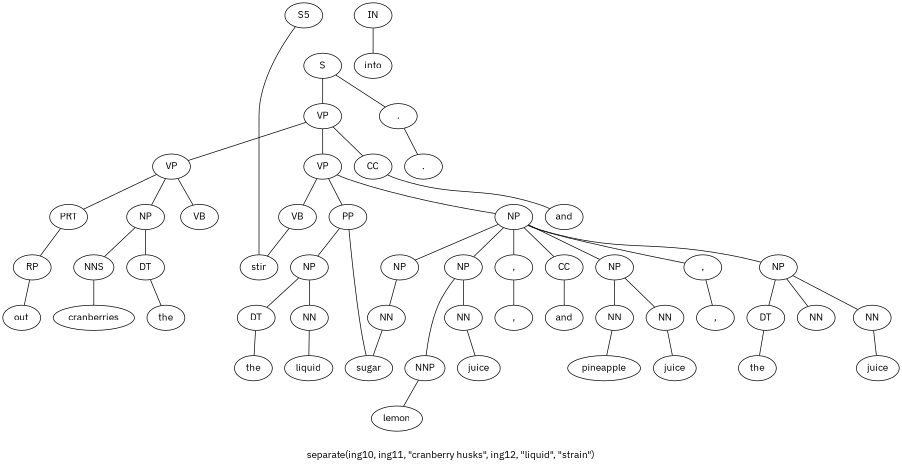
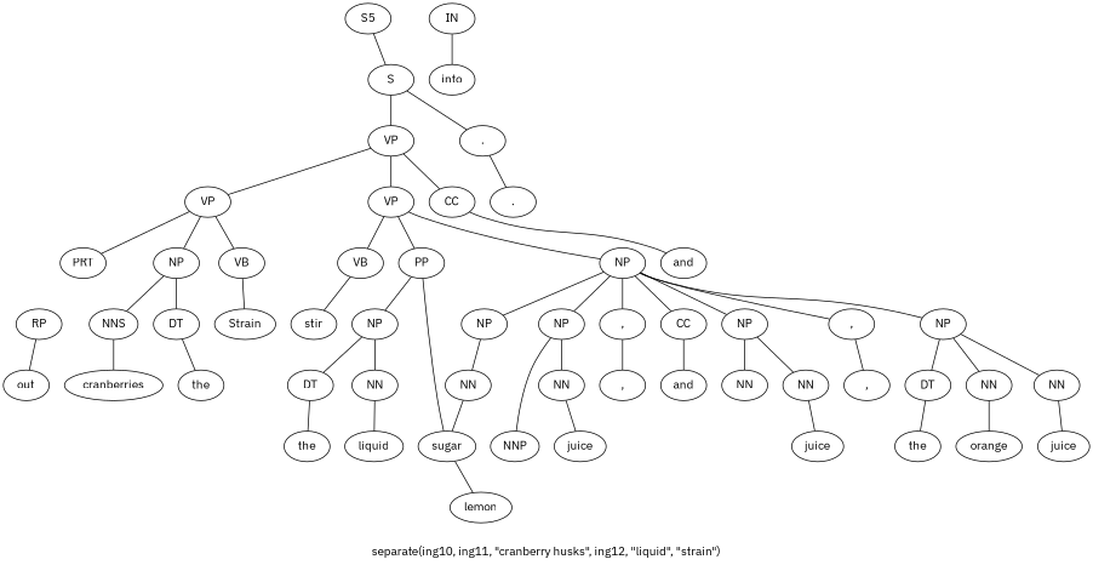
  graph {
    fontname="IBM Plex Sans"
    label="separate(ing10, ing11, \"cranberry husks\", ing12, \"liquid\", \"strain\")"
    node [fontname="IBM Plex Sans"]
    edge [fontname="IBM Plex Sans"]
    n1 [label=S5]
    n2 [label=S]
    n3 [label=VP]
    n4 [label="."]
    n5 [label=VP]
    n6 [label=CC]
    n7 [label=VP]
    n8 [label="."]
    n9 [label=VB]
    n10 [label=PRT]
    n11 [label=NP]
    n12 [label=and]
    n13 [label=VB]
    n14 [label=NP]
    n15 [label=PP]
+   n16 [label=Strain]
    n17 [label=RP]
    n18 [label=DT]
    n19 [label=NNS]
    n20 [label=out]
    n21 [label=the]
    n22 [label=cranberries]
    n23 [label=stir]
    n24 [label=NP]
    n25 [label=","]
    n26 [label=NP]
    n27 [label=","]
    n28 [label=NP]
    n29 [label=CC]
    n30 [label=NP]
    n31 [label=sugar]
    n32 [label=NP]
    n33 [label=DT]
    n34 [label=NN]
    n35 [label=NN]
    n36 [label=","]
    n37 [label=NN]
    n38 [label=NN]
    n39 [label=","]
    n40 [label=NNP]
    n41 [label=NN]
    n42 [label=and]
    n43 [label=NN]
    n44 [label=the]
+   n45 [label=orange]
    n46 [label=juice]
-   n47 [label=pineapple]
    n48 [label=juice]
    n49 [label=lemon]
    n50 [label=juice]
    n51 [label=IN]
    n52 [label=into]
    n53 [label=DT]
    n54 [label=NN]
    n55 [label=the]
    n56 [label=liquid]
-   n1 -- n23
+   n1 -- n2
    n2 -- n3
    n2 -- n4
    n3 -- n5
    n3 -- n6
    n3 -- n7
    n4 -- n8
    n5 -- n9
    n5 -- n10
    n5 -- n11
    n6 -- n12
    n7 -- n13
    n7 -- n14
    n7 -- n15
-   n10 -- n17
+   n9 -- n16
    n11 -- n18
    n11 -- n19
    n13 -- n23
    n14 -- n24
    n14 -- n25
    n14 -- n26
    n14 -- n27
    n14 -- n28
    n14 -- n29
    n14 -- n30
    n15 -- n31
    n15 -- n32
    n17 -- n20
    n18 -- n21
    n19 -- n22
    n24 -- n33
    n24 -- n34
    n24 -- n35
    n25 -- n36
    n26 -- n37
    n26 -- n38
    n27 -- n39
    n28 -- n40
    n28 -- n41
    n29 -- n42
    n30 -- n43
    n32 -- n53
    n32 -- n54
    n33 -- n44
+   n34 -- n45
    n35 -- n46
-   n37 -- n47
    n38 -- n48
-   n40 -- n49
+   n31 -- n49
    n41 -- n50
    n43 -- n31
    n51 -- n52
    n53 -- n55
    n54 -- n56
  }
